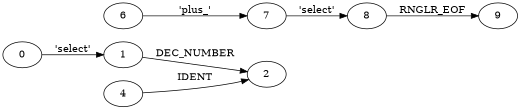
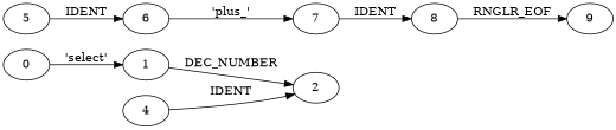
  digraph {
    rankdir=LR
    0
    1
    2
+   5
    6
    4
    7
    8
    9
    0 -> 1 [label="'select'"]
    1 -> 2 [label=DEC_NUMBER]
+   5 -> 6 [label=IDENT]
    6 -> 7 [label="'plus_'"]
    4 -> 2 [label=IDENT]
-   7 -> 8 [label="'select'"]
+   7 -> 8 [label=IDENT]
    8 -> 9 [label=RNGLR_EOF]
  }
